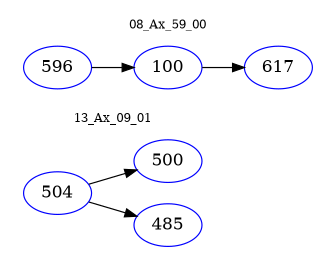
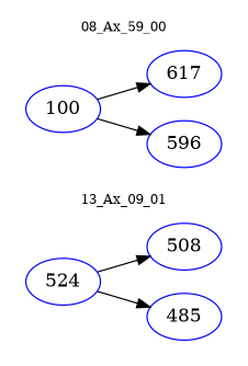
  digraph {
    rankdir=LR
    node [color=blue]
    edge [color=black]
-   n1 [label=504]
+   n1 [label=524]
    n2 [label=485]
-   n3 [label=500]
+   n3 [label=508]
    n4 [label=100]
    n5 [label=596]
    n6 [label=617]
    subgraph cluster_1 {
      color=white
      fontsize=10
      label="13_Ax_09_01"
      n1
      n2
      n3
    }
    subgraph cluster_2 {
      color=white
      fontsize=10
      label="08_Ax_59_00"
      n4
      n5
      n6
    }
    n1 -> n2
    n1 -> n3
-   n5 -> n4
+   n4 -> n5
    n4 -> n6
  }
